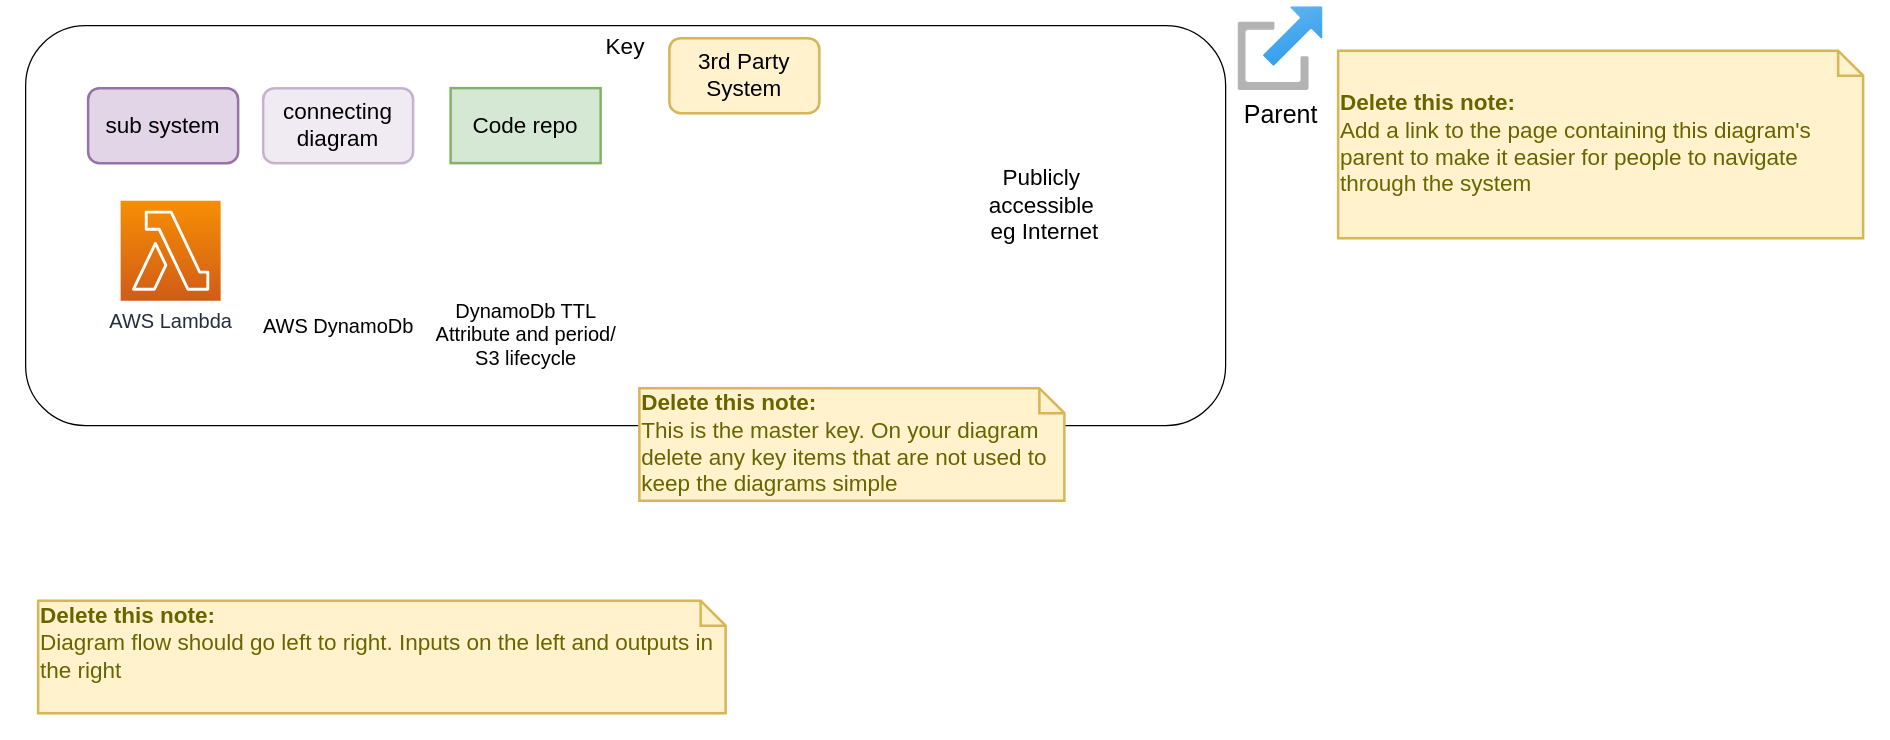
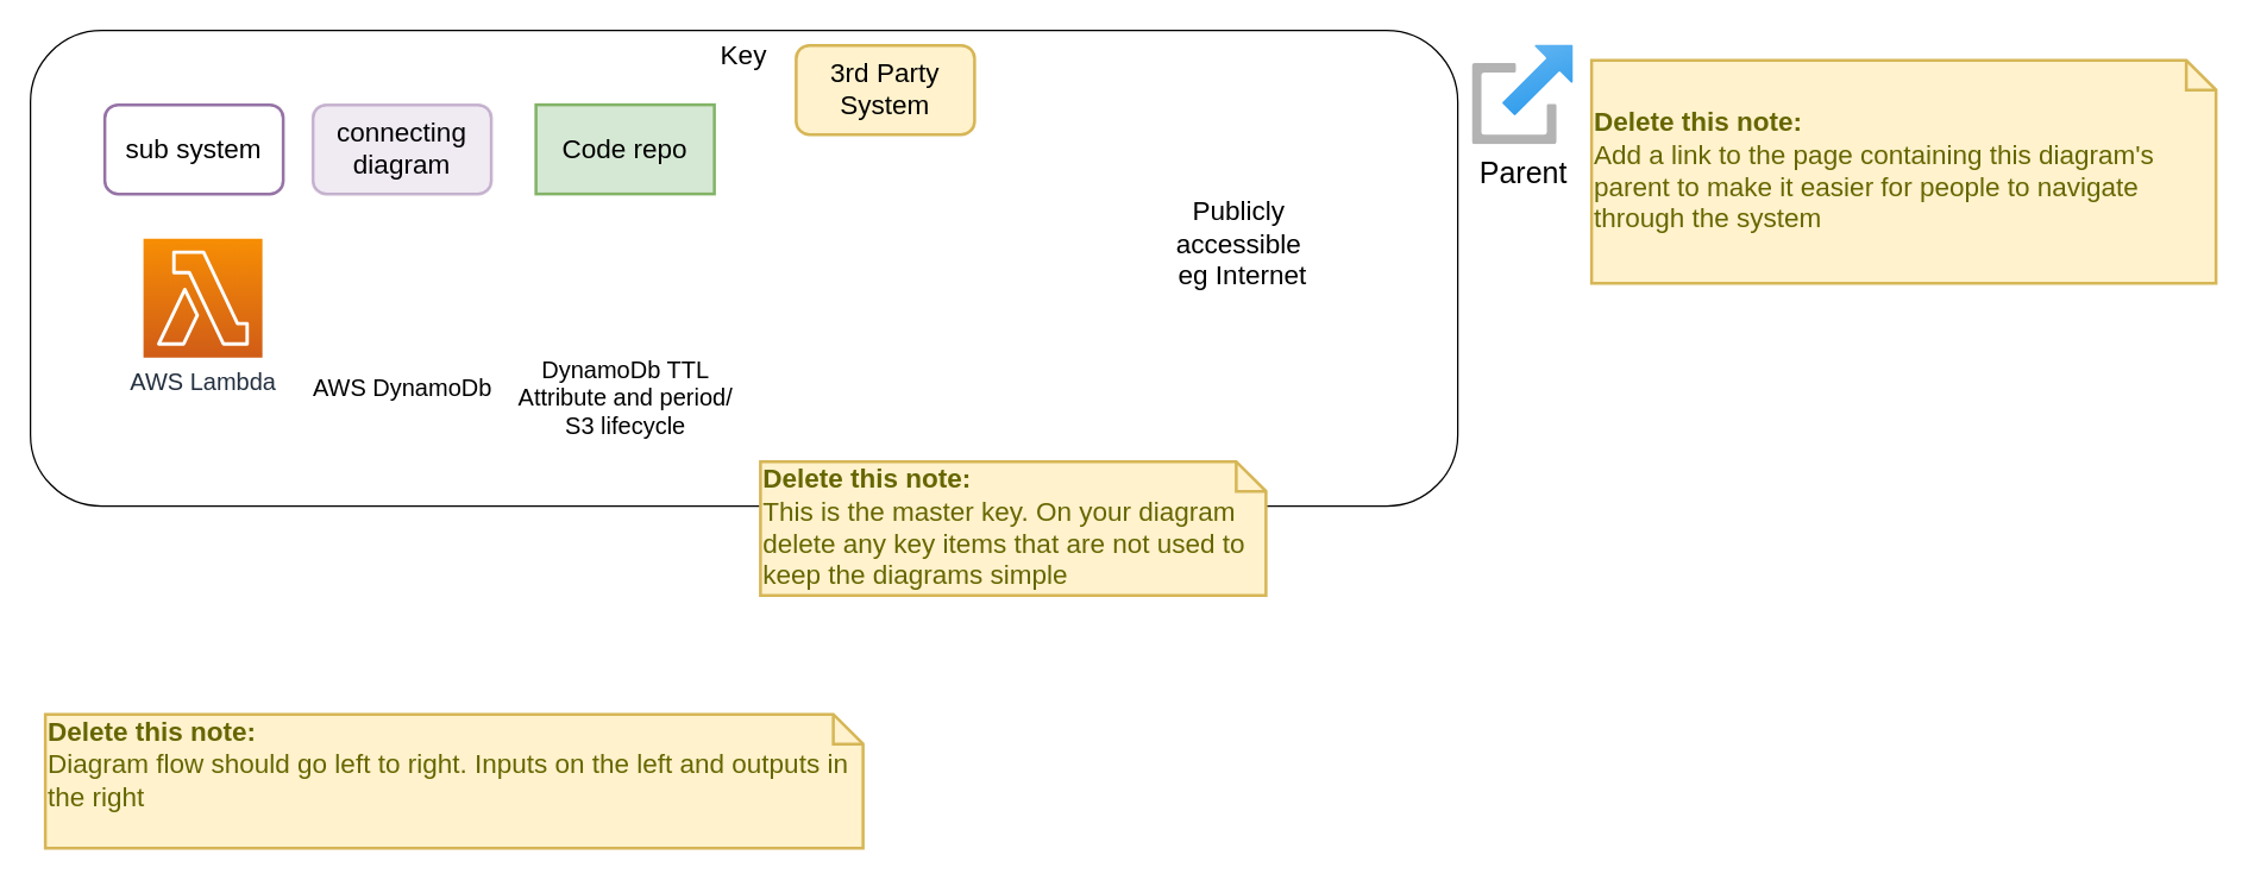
  <mxCell id="0" />
  <mxCell id="1" parent="0" />
  <mxCell id="2" value="&lt;font style=&quot;font-size: 18px;&quot;&gt;Key&lt;/font&gt;" style="rounded=1;whiteSpace=wrap;html=1;align=center;verticalAlign=top;fontSize=16;labelBackgroundColor=none;" vertex="1" parent="1"><mxGeometry x="20" y="20" width="960" height="320" as="geometry" /></mxCell>
  <mxCell id="3" value="AWS DynamoDb" style="shape=image;html=1;verticalAlign=top;verticalLabelPosition=bottom;imageAspect=0;aspect=fixed;image=https://cdn2.iconfinder.com/data/icons/amazon-aws-stencils/100/Database_copy_DynamoDB-128.png;fontSize=16;labelBackgroundColor=none;" vertex="1" parent="1"><mxGeometry x="226" y="156" width="88" height="88" as="geometry" /></mxCell>
  <mxCell id="4" value="AWS Lambda" style="sketch=0;points=[[0,0,0],[0.25,0,0],[0.5,0,0],[0.75,0,0],[1,0,0],[0,1,0],[0.25,1,0],[0.5,1,0],[0.75,1,0],[1,1,0],[0,0.25,0],[0,0.5,0],[0,0.75,0],[1,0.25,0],[1,0.5,0],[1,0.75,0]];outlineConnect=0;fontColor=#232F3E;gradientColor=#F78E04;gradientDirection=north;fillColor=#D05C17;strokeColor=#ffffff;dashed=0;verticalLabelPosition=bottom;verticalAlign=top;align=center;html=1;fontSize=16;fontStyle=0;aspect=fixed;shape=mxgraph.aws4.resourceIcon;resIcon=mxgraph.aws4.lambda;labelBackgroundColor=none;" vertex="1" parent="1"><mxGeometry x="96" y="160" width="80" height="80" as="geometry" /></mxCell>
  <mxCell id="5" value="DynamoDb TTL&lt;br&gt;Attribute and period/&lt;br&gt;S3 lifecycle" style="shape=image;html=1;verticalAlign=top;verticalLabelPosition=bottom;labelBackgroundColor=none;imageAspect=0;aspect=fixed;image=https://cdn1.iconfinder.com/data/icons/icons-for-a-site-1/64/advantage_speed-128.png;fontSize=16;" vertex="1" parent="1"><mxGeometry x="388.5" y="168.5" width="63" height="63" as="geometry" /></mxCell>
  <mxCell id="6" value="&lt;b style=&quot;font-size: 18px;&quot;&gt;Delete this note:&lt;/b&gt;&lt;br style=&quot;font-size: 18px;&quot;&gt;Add a link to the page containing this diagram's parent to make it easier for people to navigate through the system" style="shape=note;strokeWidth=2;fontSize=18;size=20;whiteSpace=wrap;html=1;fillColor=#fff2cc;strokeColor=#d6b656;fontColor=#666600;align=left;" vertex="1" parent="1"><mxGeometry x="1070" y="40" width="420" height="150" as="geometry" /></mxCell>
  <mxCell id="7" value="&lt;b style=&quot;font-size: 18px;&quot;&gt;Delete this note:&lt;/b&gt;&lt;br style=&quot;font-size: 18px;&quot;&gt;This is the master key. On your diagram delete any key items that are not used to keep the diagrams simple" style="shape=note;strokeWidth=2;fontSize=18;size=20;whiteSpace=wrap;html=1;fillColor=#fff2cc;strokeColor=#d6b656;fontColor=#666600;align=left;" vertex="1" parent="1"><mxGeometry x="511" y="310" width="340" height="90" as="geometry" /></mxCell>
- <mxCell id="8" value="sub system" style="rounded=1;whiteSpace=wrap;html=1;fillColor=#e1d5e7;strokeColor=#9673a6;fontSize=18;strokeWidth=2;labelBackgroundColor=none;" vertex="1" parent="1"><mxGeometry x="70" y="70" width="120" height="60" as="geometry" /></mxCell>
+ <mxCell id="8" value="sub system" style="rounded=1;whiteSpace=wrap;html=1;fillColor=#ffffff;strokeColor=#9673a6;fontSize=18;strokeWidth=2;labelBackgroundColor=none;" vertex="1" parent="1"><mxGeometry x="70" y="70" width="120" height="60" as="geometry" /></mxCell>
  <mxCell id="9" value="connecting diagram" style="rounded=1;whiteSpace=wrap;html=1;fillColor=#e1d5e7;strokeColor=#9673a6;fontSize=18;strokeWidth=2;labelBackgroundColor=none;fillStyle=auto;opacity=50;" vertex="1" parent="1"><mxGeometry x="210" y="70" width="120" height="60" as="geometry" /></mxCell>
  <mxCell id="10" value="Code repo" style="rounded=0;whiteSpace=wrap;html=1;fillColor=#d5e8d4;strokeColor=#82b366;fontSize=18;labelBackgroundColor=none;strokeWidth=2;" vertex="1" parent="1"><mxGeometry x="360" y="70" width="120" height="60" as="geometry" /></mxCell>
- <mxCell id="11" value="Parent" style="image;aspect=fixed;html=1;points=[];align=center;fontSize=20;image=img/lib/azure2/general/Launch_Portal.svg;labelBackgroundColor=none;imageBackground=default;strokeWidth=2;" vertex="1" parent="1"><mxGeometry x="990" y="5" width="68" height="67" as="geometry" /></mxCell>
+ <mxCell id="11" value="Parent" style="image;aspect=fixed;html=1;points=[];align=center;fontSize=20;image=img/lib/azure2/general/Launch_Portal.svg;labelBackgroundColor=none;imageBackground=default;strokeWidth=2;" vertex="1" parent="1"><mxGeometry x="990" y="30" width="68" height="67" as="geometry" /></mxCell>
  <mxCell id="12" value="&lt;b style=&quot;font-size: 18px;&quot;&gt;Delete this note:&lt;/b&gt;&lt;br style=&quot;font-size: 18px;&quot;&gt;Diagram flow should go left to right. Inputs on the left and outputs in the right&lt;div&gt;&lt;br&gt;&lt;/div&gt;" style="shape=note;strokeWidth=2;fontSize=18;size=20;whiteSpace=wrap;html=1;fillColor=#fff2cc;strokeColor=#d6b656;fontColor=#666600;align=left;" vertex="1" parent="1"><mxGeometry x="30" y="480" width="550" height="90" as="geometry" /></mxCell>
  <mxCell id="13" value="Publicly&amp;nbsp;&lt;div&gt;accessible&amp;nbsp;&lt;/div&gt;&lt;div&gt;eg Internet&lt;/div&gt;" style="shape=image;html=1;verticalAlign=top;verticalLabelPosition=bottom;labelBackgroundColor=#ffffff;imageAspect=0;aspect=fixed;image=https://cdn2.iconfinder.com/data/icons/whcompare-isometric-web-hosting-servers/50/connected-globe-128.png;strokeWidth=2;fontSize=18;" vertex="1" parent="1"><mxGeometry x="810" y="75" width="50" height="50" as="geometry" /></mxCell>
  <mxCell id="14" value="3rd Party&lt;div&gt;System&lt;/div&gt;" style="rounded=1;whiteSpace=wrap;html=1;fillColor=#fff2cc;strokeColor=#d6b656;strokeWidth=2;fontSize=18;" vertex="1" parent="1"><mxGeometry x="535" y="30" width="120" height="60" as="geometry" /></mxCell>
